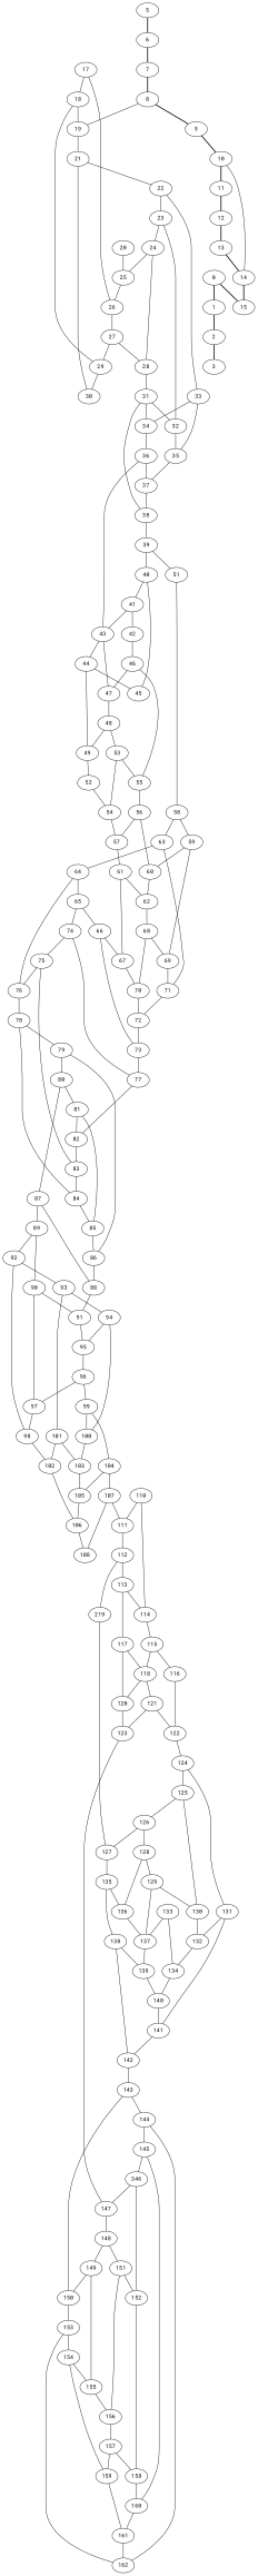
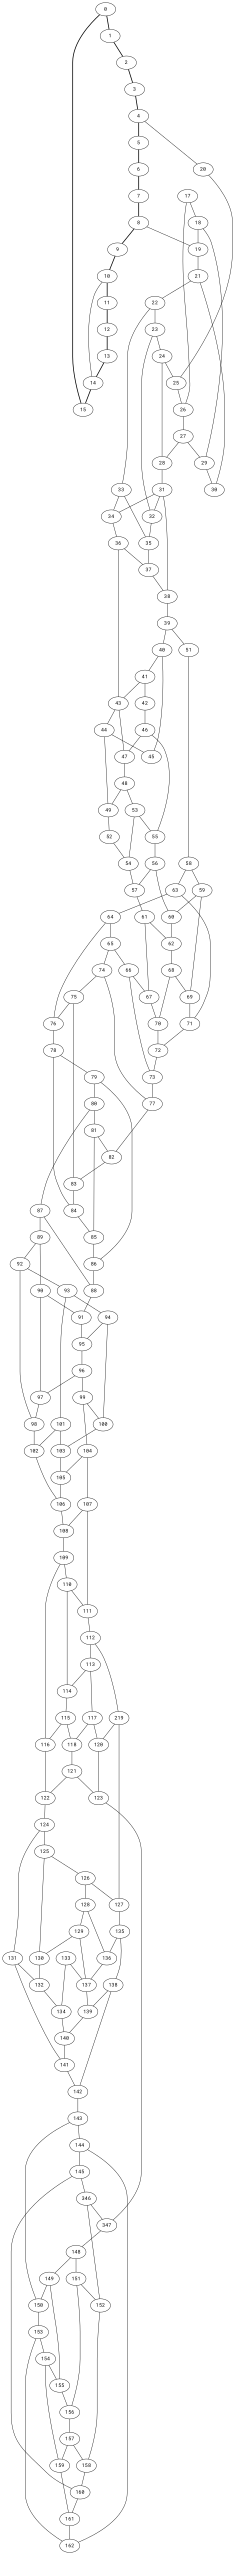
  graph {
    fontname="Roboto Mono"
    node [fontname="Roboto Mono"]
    edge [fontname="Roboto Mono"]
    0
    1
    15
    2
    3
+   4
    20
    5
    25
    17
    18
    26
    6
    7
    8
    9
    19
    10
    21
    11
    14
    30
    22
    12
    13
    29
    27
    28
    23
    33
    24
    32
    34
    35
    36
    37
    31
    38
    39
    43
    40
    51
    42
    46
    47
    55
    41
    45
    58
    59
    63
    44
    49
    48
    56
    52
    53
    54
    57
    60
    69
    64
    71
    61
    62
    67
    68
    70
    65
    76
    72
    66
    74
    78
    73
    77
    75
    84
    79
    82
    83
    85
    80
    86
    81
    87
    88
    89
    91
    90
    92
    95
    97
    93
    98
    96
    94
    101
    102
    99
    100
    103
    106
    105
    104
    107
    108
    111
+   109
    112
    110
    116
    113
    n114 [label=219]
    114
    122
    115
    124
    118
    117
    120
    127
    123
    135
    121
    125
    131
-   147
+   147 [label=347]
    136
    138
    148
    126
    130
    132
    141
    149
    151
    128
    134
    142
    129
    137
    139
    133
    140
    143
    144
    150
    145
    162
    153
    n152 [label=346]
    160
    154
    152
    161
    158
    155
    156
    157
    159
    0 -- 1 [style=bold]
    0 -- 15 [style=bold]
    1 -- 2 [style=bold]
    2 -- 3 [style=bold]
+   3 -- 4 [style=bold]
+   4 -- 20
+   4 -- 5 [style=bold]
    20 -- 25
    5 -- 6 [style=bold]
    25 -- 26
    17 -- 18
    17 -- 26
    18 -- 19
    18 -- 29
    26 -- 27
    6 -- 7 [style=bold]
    7 -- 8 [style=bold]
    8 -- 9 [style=bold]
    8 -- 19
    9 -- 10 [style=bold]
    19 -- 21
    10 -- 11 [style=bold]
    10 -- 14
    21 -- 30
    21 -- 22
    11 -- 12 [style=bold]
    14 -- 15 [style=bold]
    22 -- 23
    22 -- 33
    12 -- 13 [style=bold]
    13 -- 14 [style=bold]
    29 -- 30
    27 -- 29
    27 -- 28
    28 -- 31
    23 -- 24
    23 -- 32
    33 -- 34
    33 -- 35
    24 -- 25
    24 -- 28
    32 -- 35
    34 -- 36
    35 -- 37
    36 -- 37
    36 -- 43
    37 -- 38
    31 -- 32
    31 -- 34
    31 -- 38
    38 -- 39
    39 -- 40
    39 -- 51
    43 -- 47
    43 -- 44
    40 -- 41
    40 -- 45
    51 -- 58
    42 -- 46
    46 -- 47
    46 -- 55
    47 -- 48
    55 -- 56
    41 -- 43
    41 -- 42
    58 -- 59
    58 -- 63
    59 -- 60
    59 -- 69
    63 -- 64
    63 -- 71
    44 -- 45
    44 -- 49
    49 -- 52
    48 -- 49
    48 -- 53
    56 -- 57
    56 -- 60
    52 -- 54
    53 -- 55
    53 -- 54
    54 -- 57
    57 -- 61
    60 -- 62
    69 -- 71
    64 -- 65
    64 -- 76
    71 -- 72
    61 -- 62
    61 -- 67
    62 -- 68
    67 -- 70
    68 -- 69
    68 -- 70
    70 -- 72
    65 -- 66
    65 -- 74
    76 -- 78
    72 -- 73
    66 -- 67
    66 -- 73
    74 -- 77
    74 -- 75
    78 -- 84
    78 -- 79
    73 -- 77
    77 -- 82
    75 -- 76
    75 -- 83
    84 -- 85
    79 -- 80
    79 -- 86
    82 -- 83
    83 -- 84
    85 -- 86
    80 -- 81
    80 -- 87
    86 -- 88
    81 -- 82
    81 -- 85
    87 -- 88
    87 -- 89
    88 -- 91
    89 -- 90
    89 -- 92
    91 -- 95
    90 -- 91
    90 -- 97
    92 -- 93
    92 -- 98
    95 -- 96
    97 -- 98
    93 -- 94
    93 -- 101
    98 -- 102
    96 -- 97
    96 -- 99
    94 -- 95
    94 -- 100
    101 -- 102
    101 -- 103
    102 -- 106
    99 -- 100
    99 -- 104
    100 -- 103
    103 -- 105
    106 -- 108
    105 -- 106
    104 -- 105
    104 -- 107
    107 -- 108
    107 -- 111
+   108 -- 109
    111 -- 112
+   109 -- 110
+   109 -- 116
    112 -- 113
    112 -- n114
    110 -- 111
    110 -- 114
    116 -- 122
    113 -- 114
    113 -- 117
-   118 -- 120
+   n114 -- 120
    n114 -- 127
    114 -- 115
    122 -- 124
    115 -- 116
    115 -- 118
    124 -- 125
    124 -- 131
    118 -- 121
    117 -- 118
    117 -- 120
    120 -- 123
    127 -- 135
    123 -- 147
    135 -- 136
    135 -- 138
    121 -- 122
    121 -- 123
    125 -- 126
    125 -- 130
    131 -- 132
    131 -- 141
    147 -- 148
    136 -- 137
    138 -- 142
    138 -- 139
    148 -- 149
    148 -- 151
    126 -- 127
    126 -- 128
    130 -- 132
    132 -- 134
    141 -- 142
    149 -- 150
    149 -- 155
    151 -- 152
    151 -- 156
    128 -- 136
    128 -- 129
    134 -- 140
    142 -- 143
    129 -- 130
    129 -- 137
    137 -- 139
    139 -- 140
    133 -- 134
    133 -- 137
    140 -- 141
    143 -- 144
    143 -- 150
    144 -- 145
    144 -- 162
    150 -- 153
    145 -- n152
    145 -- 160
    153 -- 162
    153 -- 154
    n152 -- 147
    n152 -- 152
    160 -- 161
    154 -- 155
    154 -- 159
    152 -- 158
    161 -- 162
    158 -- 160
    155 -- 156
    156 -- 157
    157 -- 158
    157 -- 159
    159 -- 161
  }
